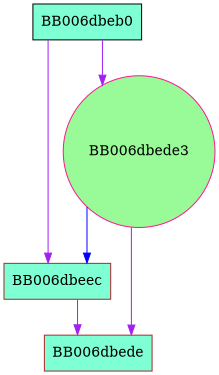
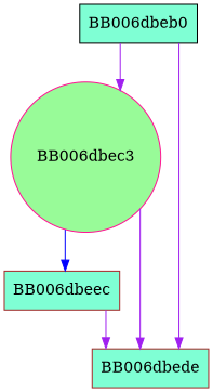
  digraph {
    splines=ortho
    node [color=brown fillcolor=aquamarine shape=box style=filled]
    edge [color=purple]
    BB006dbeb0 [color=black]
    BB006dbeec
-   BB006dbec3 [color=deeppink fillcolor=palegreen shape=circle label=BB006dbede3]
+   BB006dbec3 [color=deeppink fillcolor=palegreen shape=circle]
    BB006dbede
-   BB006dbeb0 -> BB006dbeec
+   BB006dbeb0 -> BB006dbede
    BB006dbeb0 -> BB006dbec3
    BB006dbeec -> BB006dbede
    BB006dbec3 -> BB006dbeec [color=blue]
    BB006dbec3 -> BB006dbede
  }
